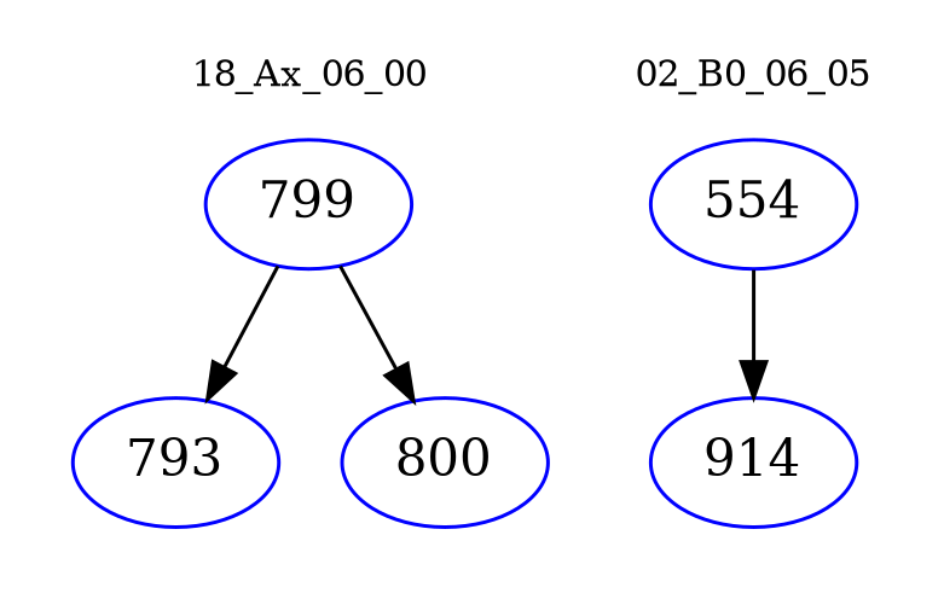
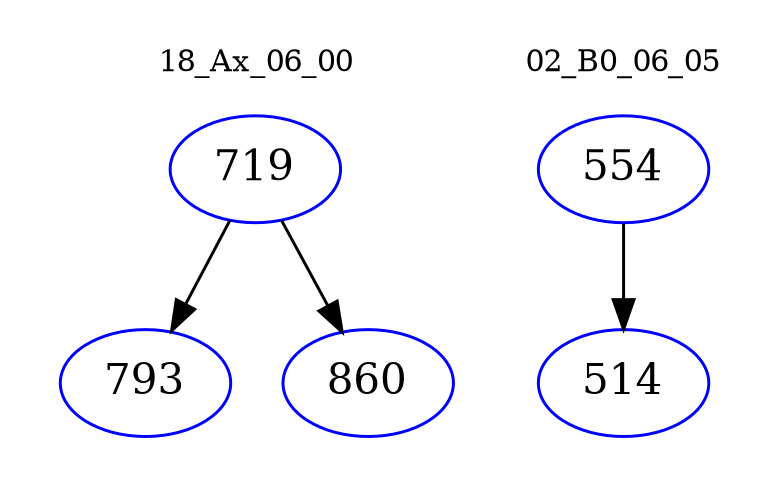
  digraph {
    node [color=blue]
    edge [color=black]
-   n1 [label=799]
+   n1 [label=719]
    n2 [label=793]
-   n3 [label=800]
+   n3 [label=860]
    n4 [label=554]
-   n5 [label=914]
+   n5 [label=514]
    subgraph cluster_1 {
      color=white
      fontsize=10
      label="18_Ax_06_00"
      n1
      n2
      n3
    }
    subgraph cluster_2 {
      color=white
      fontsize=10
      label="02_B0_06_05"
      n4
      n5
    }
    n1 -> n2
    n1 -> n3
    n4 -> n5
  }
